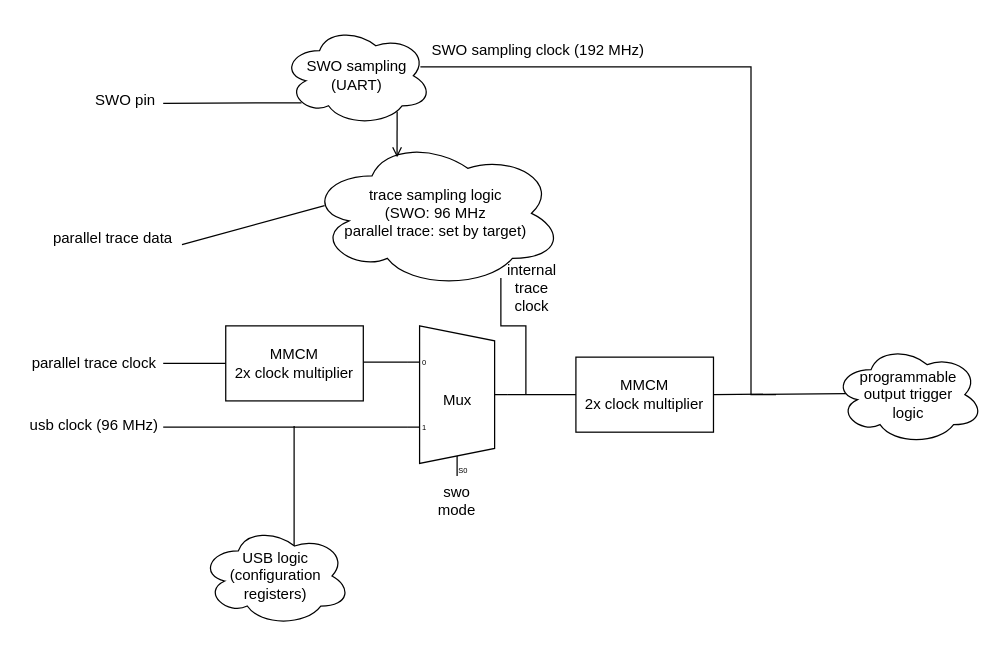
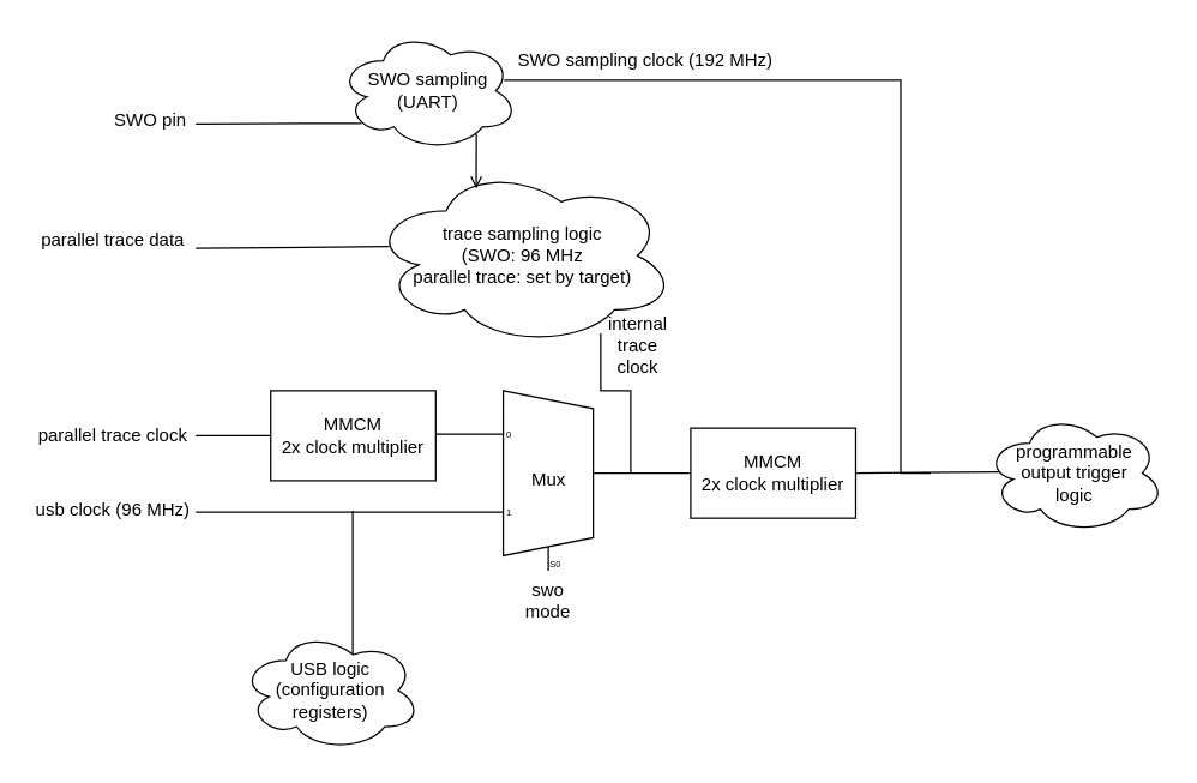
  <mxCell id="0" />
  <mxCell id="1" parent="0" />
  <mxCell id="2" value="Mux" style="shadow=0;dashed=0;align=center;html=1;strokeWidth=1;shape=mxgraph.electrical.abstract.mux2;" vertex="1" parent="1"><mxGeometry x="325" y="260" width="80" height="120" as="geometry" /></mxCell>
  <mxCell id="3" value="" style="endArrow=none;html=1;entryX=0;entryY=0.217;entryDx=0;entryDy=3;entryPerimeter=0;" edge="1" parent="1" target="2"><mxGeometry width="50" height="50" relative="1" as="geometry"><mxPoint x="290" y="289" as="sourcePoint" /><mxPoint x="235" y="200" as="targetPoint" /></mxGeometry></mxCell>
  <mxCell id="4" value="" style="endArrow=none;html=1;entryX=0;entryY=0.65;entryDx=0;entryDy=3;entryPerimeter=0;" edge="1" parent="1" target="2"><mxGeometry width="50" height="50" relative="1" as="geometry"><mxPoint x="130" y="341" as="sourcePoint" /><mxPoint x="225" y="620" as="targetPoint" /></mxGeometry></mxCell>
  <mxCell id="5" value="" style="endArrow=none;html=1;edgeStyle=orthogonalEdgeStyle;rounded=0;" edge="1" parent="1"><mxGeometry width="50" height="50" relative="1" as="geometry"><mxPoint x="234.67" y="490" as="sourcePoint" /><mxPoint x="234.67" y="340" as="targetPoint" /></mxGeometry></mxCell>
  <mxCell id="6" value="swo mode" style="text;html=1;strokeColor=none;fillColor=none;align=center;verticalAlign=middle;whiteSpace=wrap;rounded=0;" vertex="1" parent="1"><mxGeometry x="345" y="390" width="40" height="20" as="geometry" /></mxCell>
  <mxCell id="7" value="MMCM&lt;br&gt;2x clock multiplier" style="rounded=0;whiteSpace=wrap;html=1;" vertex="1" parent="1"><mxGeometry x="180" y="260" width="110" height="60" as="geometry" /></mxCell>
  <mxCell id="8" value="" style="endArrow=none;html=1;" edge="1" parent="1" target="7"><mxGeometry width="50" height="50" relative="1" as="geometry"><mxPoint x="130" y="290" as="sourcePoint" /><mxPoint x="120" y="240" as="targetPoint" /></mxGeometry></mxCell>
  <mxCell id="9" value="parallel trace clock" style="text;html=1;strokeColor=none;fillColor=none;align=center;verticalAlign=middle;whiteSpace=wrap;rounded=0;" vertex="1" parent="1"><mxGeometry x="20" y="280" width="110" height="20" as="geometry" /></mxCell>
  <mxCell id="10" value="usb clock (96 MHz)" style="text;html=1;strokeColor=none;fillColor=none;align=center;verticalAlign=middle;whiteSpace=wrap;rounded=0;" vertex="1" parent="1"><mxGeometry x="20" y="330" width="110" height="20" as="geometry" /></mxCell>
  <mxCell id="11" style="rounded=0;orthogonalLoop=1;jettySize=auto;html=1;exitX=1;exitY=0.5;exitDx=0;exitDy=0;endArrow=none;endFill=0;entryX=0.086;entryY=0.489;entryDx=0;entryDy=0;entryPerimeter=0;" edge="1" parent="1" source="12" target="16"><mxGeometry relative="1" as="geometry"><mxPoint x="646" y="370" as="targetPoint" /></mxGeometry></mxCell>
  <mxCell id="12" value="MMCM&lt;br&gt;2x clock multiplier" style="rounded=0;whiteSpace=wrap;html=1;" vertex="1" parent="1"><mxGeometry x="460" y="285" width="110" height="60" as="geometry" /></mxCell>
  <mxCell id="13" value="USB logic (configuration registers)" style="ellipse;shape=cloud;whiteSpace=wrap;html=1;" vertex="1" parent="1"><mxGeometry x="160" y="420" width="120" height="80" as="geometry" /></mxCell>
  <mxCell id="14" value="trace sampling logic&lt;br&gt;(SWO: 96 MHz&lt;br&gt;parallel trace: set by target)" style="ellipse;shape=cloud;whiteSpace=wrap;html=1;" vertex="1" parent="1"><mxGeometry x="246" y="110" width="204" height="120" as="geometry" /></mxCell>
  <mxCell id="15" value="" style="endArrow=none;html=1;exitX=0;exitY=0.5;exitDx=0;exitDy=0;entryX=1;entryY=0.5;entryDx=0;entryDy=-5;entryPerimeter=0;" edge="1" parent="1" source="12" target="2"><mxGeometry width="50" height="50" relative="1" as="geometry"><mxPoint x="200" y="470" as="sourcePoint" /><mxPoint x="250" y="420" as="targetPoint" /></mxGeometry></mxCell>
- <mxCell id="16" value="programmable&lt;br&gt;output trigger&lt;br&gt;logic" style="ellipse;shape=cloud;whiteSpace=wrap;html=1;" vertex="1" parent="1"><mxGeometry x="666" y="275" width="120" height="80" as="geometry" /></mxCell>
+ <mxCell id="16" value="programmable&lt;br&gt;output trigger&lt;br&gt;logic" style="ellipse;shape=cloud;whiteSpace=wrap;html=1;" vertex="1" parent="1"><mxGeometry x="656" y="275" width="120" height="80" as="geometry" /></mxCell>
  <mxCell id="17" value="SWO sampling&lt;br&gt;(UART)" style="ellipse;shape=cloud;whiteSpace=wrap;html=1;" vertex="1" parent="1"><mxGeometry x="225" y="20" width="120" height="80" as="geometry" /></mxCell>
  <mxCell id="18" value="SWO pin" style="text;html=1;strokeColor=none;fillColor=none;align=center;verticalAlign=middle;whiteSpace=wrap;rounded=0;" vertex="1" parent="1"><mxGeometry x="70" y="70" width="60" height="20" as="geometry" /></mxCell>
- <mxCell id="19" value="parallel trace data" style="text;html=1;strokeColor=none;fillColor=none;align=center;verticalAlign=middle;whiteSpace=wrap;rounded=0;" vertex="1" parent="1"><mxGeometry x="35" y="180" width="110" height="20" as="geometry" /></mxCell>
+ <mxCell id="19" value="parallel trace data" style="text;html=1;strokeColor=none;fillColor=none;align=center;verticalAlign=middle;whiteSpace=wrap;rounded=0;" vertex="1" parent="1"><mxGeometry x="20" y="150" width="110" height="20" as="geometry" /></mxCell>
  <mxCell id="20" value="" style="endArrow=none;html=1;entryX=0.064;entryY=0.449;entryDx=0;entryDy=0;entryPerimeter=0;exitX=1;exitY=0.75;exitDx=0;exitDy=0;" edge="1" parent="1" source="19" target="14"><mxGeometry width="50" height="50" relative="1" as="geometry"><mxPoint x="130" y="160" as="sourcePoint" /><mxPoint x="180" y="110" as="targetPoint" /></mxGeometry></mxCell>
  <mxCell id="21" value="" style="endArrow=none;html=1;entryX=0.13;entryY=0.77;entryDx=0;entryDy=0;entryPerimeter=0;" edge="1" parent="1" target="17"><mxGeometry width="50" height="50" relative="1" as="geometry"><mxPoint x="130" y="82" as="sourcePoint" /><mxPoint x="180" y="30" as="targetPoint" /></mxGeometry></mxCell>
  <mxCell id="22" value="" style="endArrow=none;html=1;edgeStyle=orthogonalEdgeStyle;rounded=0;entryX=0.922;entryY=0.412;entryDx=0;entryDy=0;entryPerimeter=0;" edge="1" parent="1" target="17"><mxGeometry width="50" height="50" relative="1" as="geometry"><mxPoint x="620" y="315" as="sourcePoint" /><mxPoint x="670" y="265" as="targetPoint" /><Array as="points"><mxPoint x="600" y="315" /><mxPoint x="600" y="53" /></Array></mxGeometry></mxCell>
  <mxCell id="23" value="" style="endArrow=open;html=1;entryX=0.348;entryY=0.127;entryDx=0;entryDy=0;entryPerimeter=0;exitX=0.767;exitY=0.857;exitDx=0;exitDy=0;exitPerimeter=0;endFill=0;" edge="1" parent="1" source="17" target="14"><mxGeometry width="50" height="50" relative="1" as="geometry"><mxPoint x="270" y="310" as="sourcePoint" /><mxPoint x="320" y="260" as="targetPoint" /></mxGeometry></mxCell>
  <mxCell id="24" value="SWO sampling clock (192 MHz)" style="text;html=1;strokeColor=none;fillColor=none;align=center;verticalAlign=middle;whiteSpace=wrap;rounded=0;" vertex="1" parent="1"><mxGeometry x="340" y="30" width="180" height="20" as="geometry" /></mxCell>
  <mxCell id="25" value="" style="endArrow=none;html=1;edgeStyle=orthogonalEdgeStyle;rounded=0;" edge="1" parent="1" target="14"><mxGeometry width="50" height="50" relative="1" as="geometry"><mxPoint x="420" y="315" as="sourcePoint" /><mxPoint x="400" y="210" as="targetPoint" /><Array as="points"><mxPoint x="420" y="260" /><mxPoint x="400" y="260" /></Array></mxGeometry></mxCell>
  <mxCell id="26" value="internal trace clock" style="text;html=1;strokeColor=none;fillColor=none;align=center;verticalAlign=middle;whiteSpace=wrap;rounded=0;" vertex="1" parent="1"><mxGeometry x="405" y="220" width="40" height="20" as="geometry" /></mxCell>
